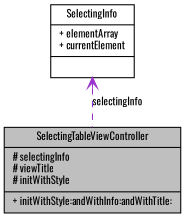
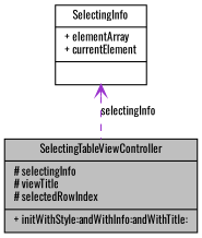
  digraph {
    fontname=Oswald
    node [color=black fontname=Oswald fontsize=10 shape=record style=filled]
-   n1 [fillcolor=grey75 fontcolor=black height=0.2 label="{SelectingTableViewController\n|# selectingInfo\l# viewTitle\l# initWithStyle\l|+ initWithStyle:andWithInfo:andWithTitle:\l}" width=0.4]
+   n1 [fillcolor=grey75 fontcolor=black height=0.2 label="{SelectingTableViewController\n|# selectingInfo\l# viewTitle\l# selectedRowIndex\l|+ initWithStyle:andWithInfo:andWithTitle:\l}" width=0.4]
    n2 [fillcolor=white height=0.2 label="{SelectingInfo\n|+ elementArray\l+ currentElement\l|}" width=0.4]
    n2 -> n1 [arrowtail=open color=darkorchid3 dir=back fontname=Oswald fontsize=10 label=selectingInfo labelfontname=Helvetica labelfontsize=10 style=dashed]
  }
